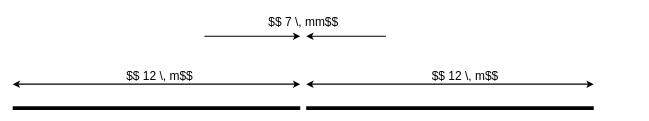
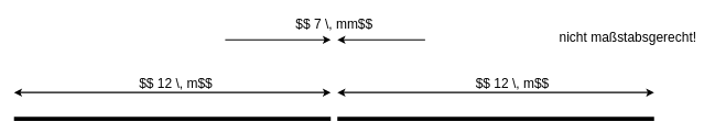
  <mxCell id="0" />
  <mxCell id="1" parent="0" />
  <mxCell id="2" value="" style="endArrow=none;html=1;rounded=0;strokeWidth=6;" edge="1" parent="1"><mxGeometry width="50" height="50" relative="1" as="geometry"><mxPoint x="20" y="180" as="sourcePoint" /><mxPoint x="500" y="180" as="targetPoint" /></mxGeometry></mxCell>
  <mxCell id="3" value="" style="endArrow=none;html=1;rounded=0;strokeWidth=6;" edge="1" parent="1"><mxGeometry width="50" height="50" relative="1" as="geometry"><mxPoint x="510" y="180" as="sourcePoint" /><mxPoint x="990" y="180" as="targetPoint" /></mxGeometry></mxCell>
  <mxCell id="4" value="" style="endArrow=classic;startArrow=classic;html=1;rounded=0;strokeWidth=2;" edge="1" parent="1"><mxGeometry width="50" height="50" relative="1" as="geometry"><mxPoint x="20" y="140" as="sourcePoint" /><mxPoint x="500" y="140" as="targetPoint" /></mxGeometry></mxCell>
  <mxCell id="5" value="" style="endArrow=classic;startArrow=classic;html=1;rounded=0;strokeWidth=2;" edge="1" parent="1"><mxGeometry width="50" height="50" relative="1" as="geometry"><mxPoint x="510" y="140" as="sourcePoint" /><mxPoint x="990" y="140" as="targetPoint" /></mxGeometry></mxCell>
  <mxCell id="6" value="$$ 12 \, m$$" style="text;html=1;resizable=0;autosize=1;align=center;verticalAlign=middle;points=[];fillColor=none;strokeColor=none;rounded=0;fontSize=20;" vertex="1" parent="1"><mxGeometry x="200" y="110" width="130" height="30" as="geometry" /></mxCell>
  <mxCell id="7" value="$$ 12 \, m$$" style="text;html=1;resizable=0;autosize=1;align=center;verticalAlign=middle;points=[];fillColor=none;strokeColor=none;rounded=0;fontSize=20;" vertex="1" parent="1"><mxGeometry x="710" y="110" width="130" height="30" as="geometry" /></mxCell>
  <mxCell id="8" value="" style="endArrow=classic;html=1;rounded=0;fontSize=20;strokeWidth=2;" edge="1" parent="1"><mxGeometry width="50" height="50" relative="1" as="geometry"><mxPoint x="340" y="60" as="sourcePoint" /><mxPoint x="500" y="60" as="targetPoint" /></mxGeometry></mxCell>
  <mxCell id="9" value="" style="endArrow=classic;html=1;rounded=0;fontSize=20;strokeWidth=2;" edge="1" parent="1"><mxGeometry width="50" height="50" relative="1" as="geometry"><mxPoint x="643" y="60" as="sourcePoint" /><mxPoint x="510" y="60" as="targetPoint" /></mxGeometry></mxCell>
  <mxCell id="10" value="$$ 7 \, mm$$" style="text;html=1;resizable=0;autosize=1;align=center;verticalAlign=middle;points=[];fillColor=none;strokeColor=none;rounded=0;fontSize=20;" vertex="1" parent="1"><mxGeometry x="440" y="20" width="130" height="30" as="geometry" /></mxCell>
+ <mxCell id="11" value="nicht maßstabsgerecht!" style="text;html=1;resizable=0;autosize=1;align=center;verticalAlign=middle;points=[];fillColor=none;strokeColor=none;rounded=0;fontSize=20;" vertex="1" parent="1"><mxGeometry x="840" y="40" width="220" height="30" as="geometry" /></mxCell>
